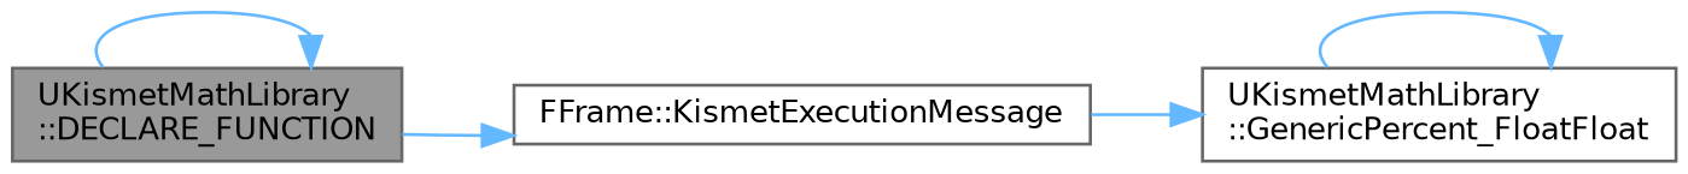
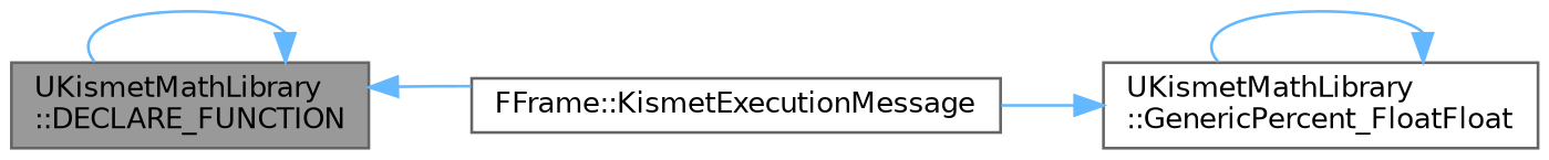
  digraph {
    rankdir=LR
    node [color=grey40 fillcolor=white fontname=Helvetica fontsize=10 shape=box style=filled]
    edge [color=steelblue1 fontname=Helvetica fontsize=10 labelfontname=Helvetica labelfontsize=10 style=solid]
    n1 [color=gray40 fillcolor=grey60 fontcolor=black height=0.2 label="UKismetMathLibrary\l::DECLARE_FUNCTION" width=0.4]
    n2 [height=0.2 label="FFrame::KismetExecutionMessage" width=0.4]
    n3 [height=0.2 label="UKismetMathLibrary\l::GenericPercent_FloatFloat" width=0.4]
    n1 -> n1
-   n1 -> n2
+   n2 -> n1
    n2 -> n3
    n3 -> n3
  }
